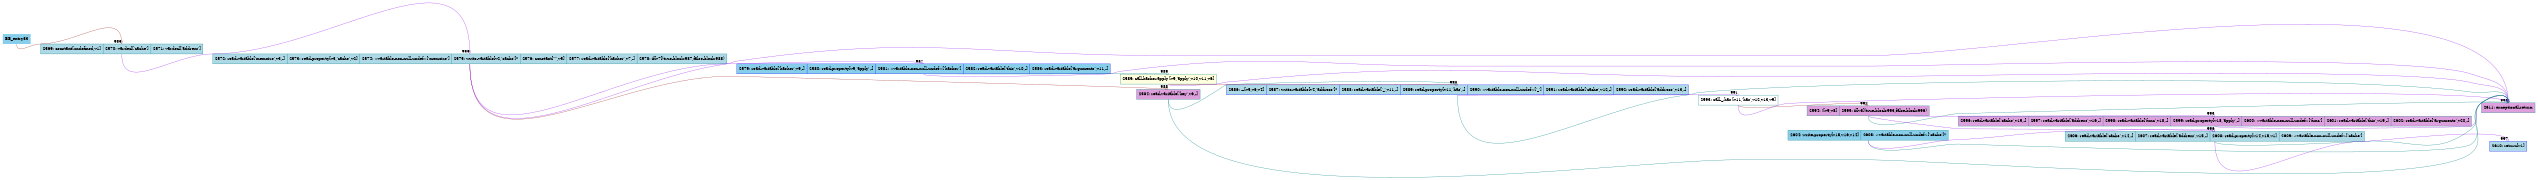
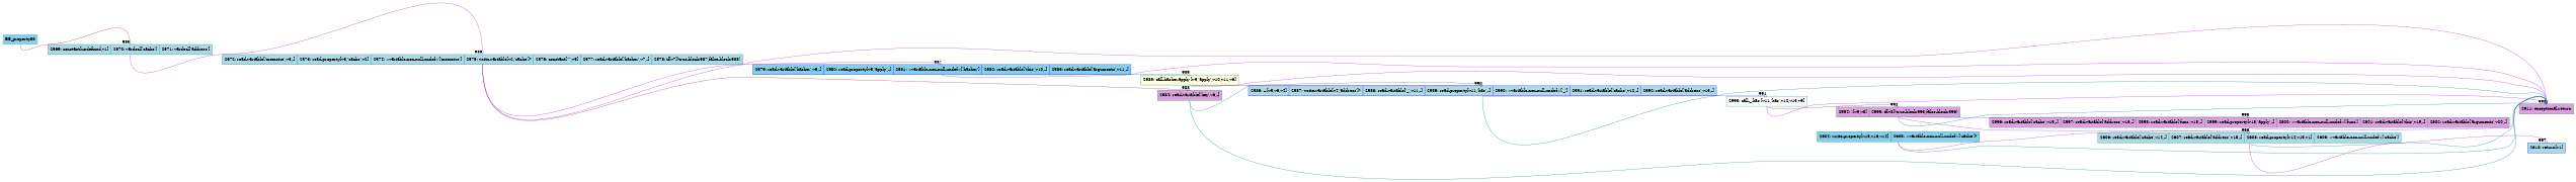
  digraph {
    rankdir=LR
    node [color=teal fillcolor=lightblue shape=record style=filled]
    edge [arrowhead=onormal color=purple headport=n tailport=s]
-   BB_entry83 [fillcolor=skyblue shape=none]
+   BB_entry83 [fillcolor=skyblue shape=none label=BB_property83]
    n2 [label="{2569: constant[undefined,v1]|2570: vardecl['cache']|2571: vardecl['address']}"]
    n3 [label="{2572: read-variable['memoize',v3,-]|2573: read-property[v3,'cache',v2]|2574: \<variable-non-null-undef\>['memoize']|2575: write-variable[v2,'cache']*|2576: constant[\"\",v5]|2577: read-variable['hasher',v7,-]|2578: if[v7](true-block:987,false-block:988)}"]
    n4 [color=blue fillcolor=skyblue label="{2579: read-variable['hasher',v9,-]|2580: read-property[v9,'apply',-]|2581: \<variable-non-null-undef\>['hasher']|2582: read-variable['this',v10,-]|2583: read-variable['arguments',v11,-]}"]
    n5 [fillcolor=plum label="{2584: read-variable['key',v6,-]}"]
    n6 [fillcolor=plum label="{2611: exceptional-return}"]
    n7 [fillcolor=lightyellow label="{2585: call-hasher.apply [v9,'apply',v10,v11,v6]}"]
    n8 [color=blue label="{2586: +[v5,v6,v4]|2587: write-variable[v4,'address']*|2588: read-variable['_',v11,-]|2589: read-property[v11,'has',-]|2590: \<variable-non-null-undef\>['_']|2591: read-variable['cache',v12,-]|2592: read-variable['address',v13,-]}"]
    n9 [fillcolor=white label="{2593: call-_.has [v11,'has',v12,v13,v9]}"]
    n10 [fillcolor=plum label="{2594: ![v9,v8]|2595: if[v8](true-block:993,false-block:996)}"]
    n11 [fillcolor=plum label="{2596: read-variable['cache',v15,-]|2597: read-variable['address',v16,-]|2598: read-variable['func',v18,-]|2599: read-property[v18,'apply',-]|2600: \<variable-non-null-undef\>['func']|2601: read-variable['this',v19,-]|2602: read-variable['arguments',v20,-]}"]
    n12 [label="{2606: read-variable['cache',v14,-]|2607: read-variable['address',v15,-]|2608: read-property[v14,v15,v1]|2609: \<variable-non-null-undef\>['cache']}"]
    n13 [color=blue label="{2610: return[v1]}"]
    n14 [fillcolor=skyblue label="{2604: write-property[v15,v16,v14]|2605: \<variable-non-null-undef\>['cache']*}"]
    BB_entry83 -> n2 [color=brown headlabel="    985"]
    n2 -> n3 [headlabel="      986"]
    n3 -> n4 [headlabel="      987"]
    n3 -> n5 [color=brown headlabel="      988"]
    n3 -> n6 [headlabel="      998"]
    n4 -> n6
    n4 -> n7 [arrowhead=odot color=teal headlabel="      989"]
    n5 -> n6 [arrowhead=odot color=teal]
    n5 -> n8 [color=teal headlabel="      990"]
    n7 -> n6 [arrowhead=odot]
    n7 -> n8 [arrowhead=odot color=brown]
    n8 -> n6 [color=teal]
    n8 -> n9 [arrowhead=odot headlabel="      991"]
    n9 -> n6
    n9 -> n10 [color=brown headlabel="      992"]
    n10 -> n6 [arrowhead=odot color=teal]
    n10 -> n11 [arrowhead=odot headlabel="      993"]
    n10 -> n12 [arrowhead=odot headlabel="      996"]
    n11 -> n6
    n12 -> n6 [arrowhead=odot color=teal]
    n12 -> n13 [arrowhead=odot headlabel="      997"]
    n14 -> n6 [color=teal]
    n14 -> n12 [arrowhead=odot]
  }
